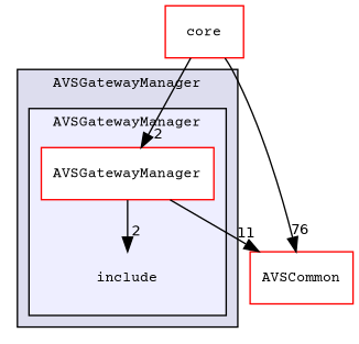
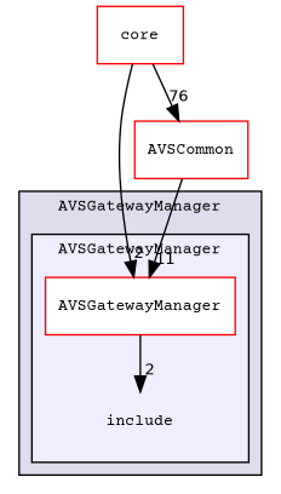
  digraph {
    compound=true
    fontname="Courier Prime"
    node [fontname="Courier Prime" fontsize=10 shape=box color=red fillcolor=white style=filled]
    edge [fontname="Courier Prime" headlabel=2 labeldistance=1.5 labelfontname=Helvetica labelfontsize=10]
    n1 [label=include shape=plaintext color="" fillcolor="" style=""]
    n2 [label=AVSGatewayManager]
    n3 [label=AVSCommon]
    n4 [label=core]
    subgraph cluster_1 {
      bgcolor="#ddddee"
      fontsize=10
      label=AVSGatewayManager
      pencolor=black
      subgraph cluster_2 {
        bgcolor="#eeeeff"
        fontsize=10
        label=AVSGatewayManager
        pencolor=black
        n1
        n2
      }
    }
    n2 -> n1
-   n2 -> n3 [headlabel=11]
+   n3 -> n2 [headlabel=11]
    n4 -> n2
    n4 -> n3 [headlabel=76]
  }
